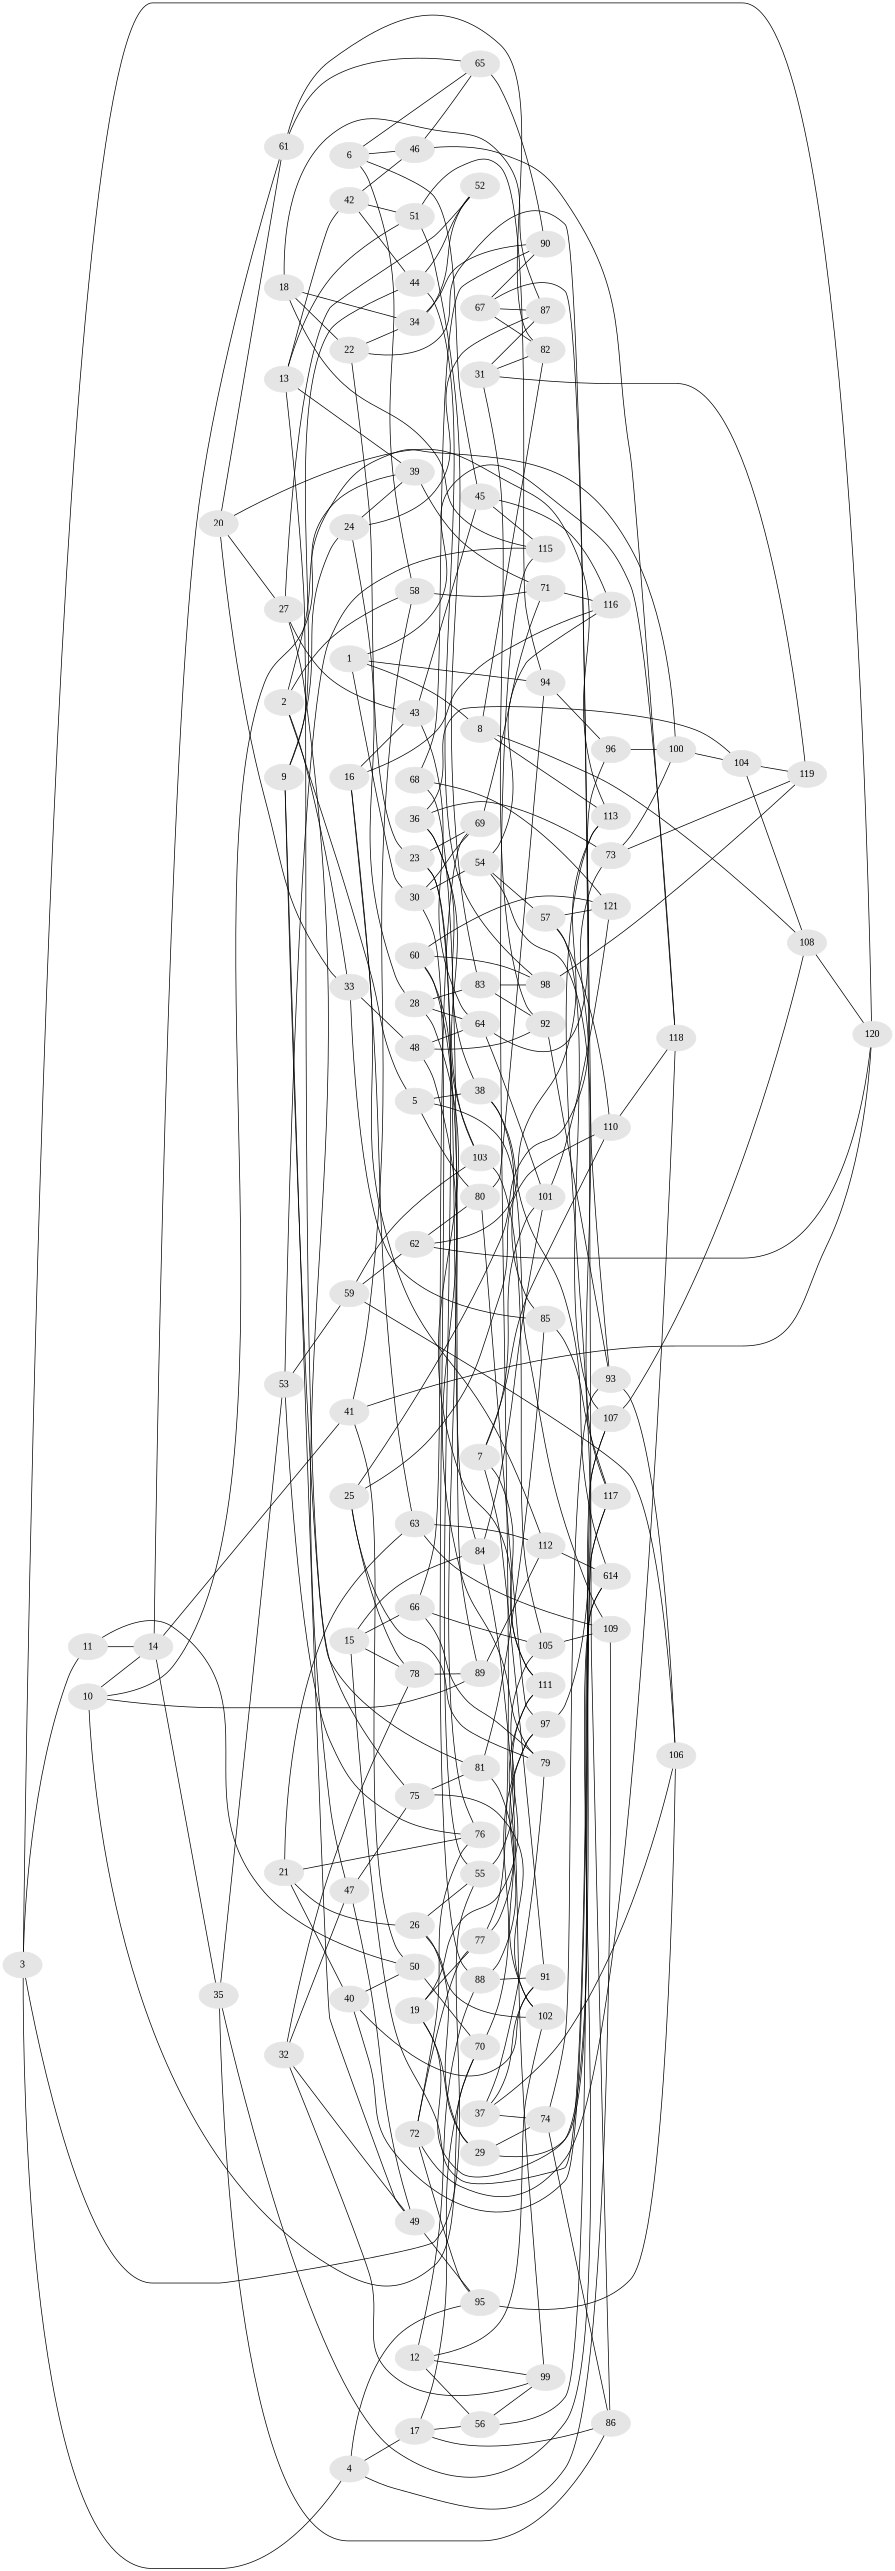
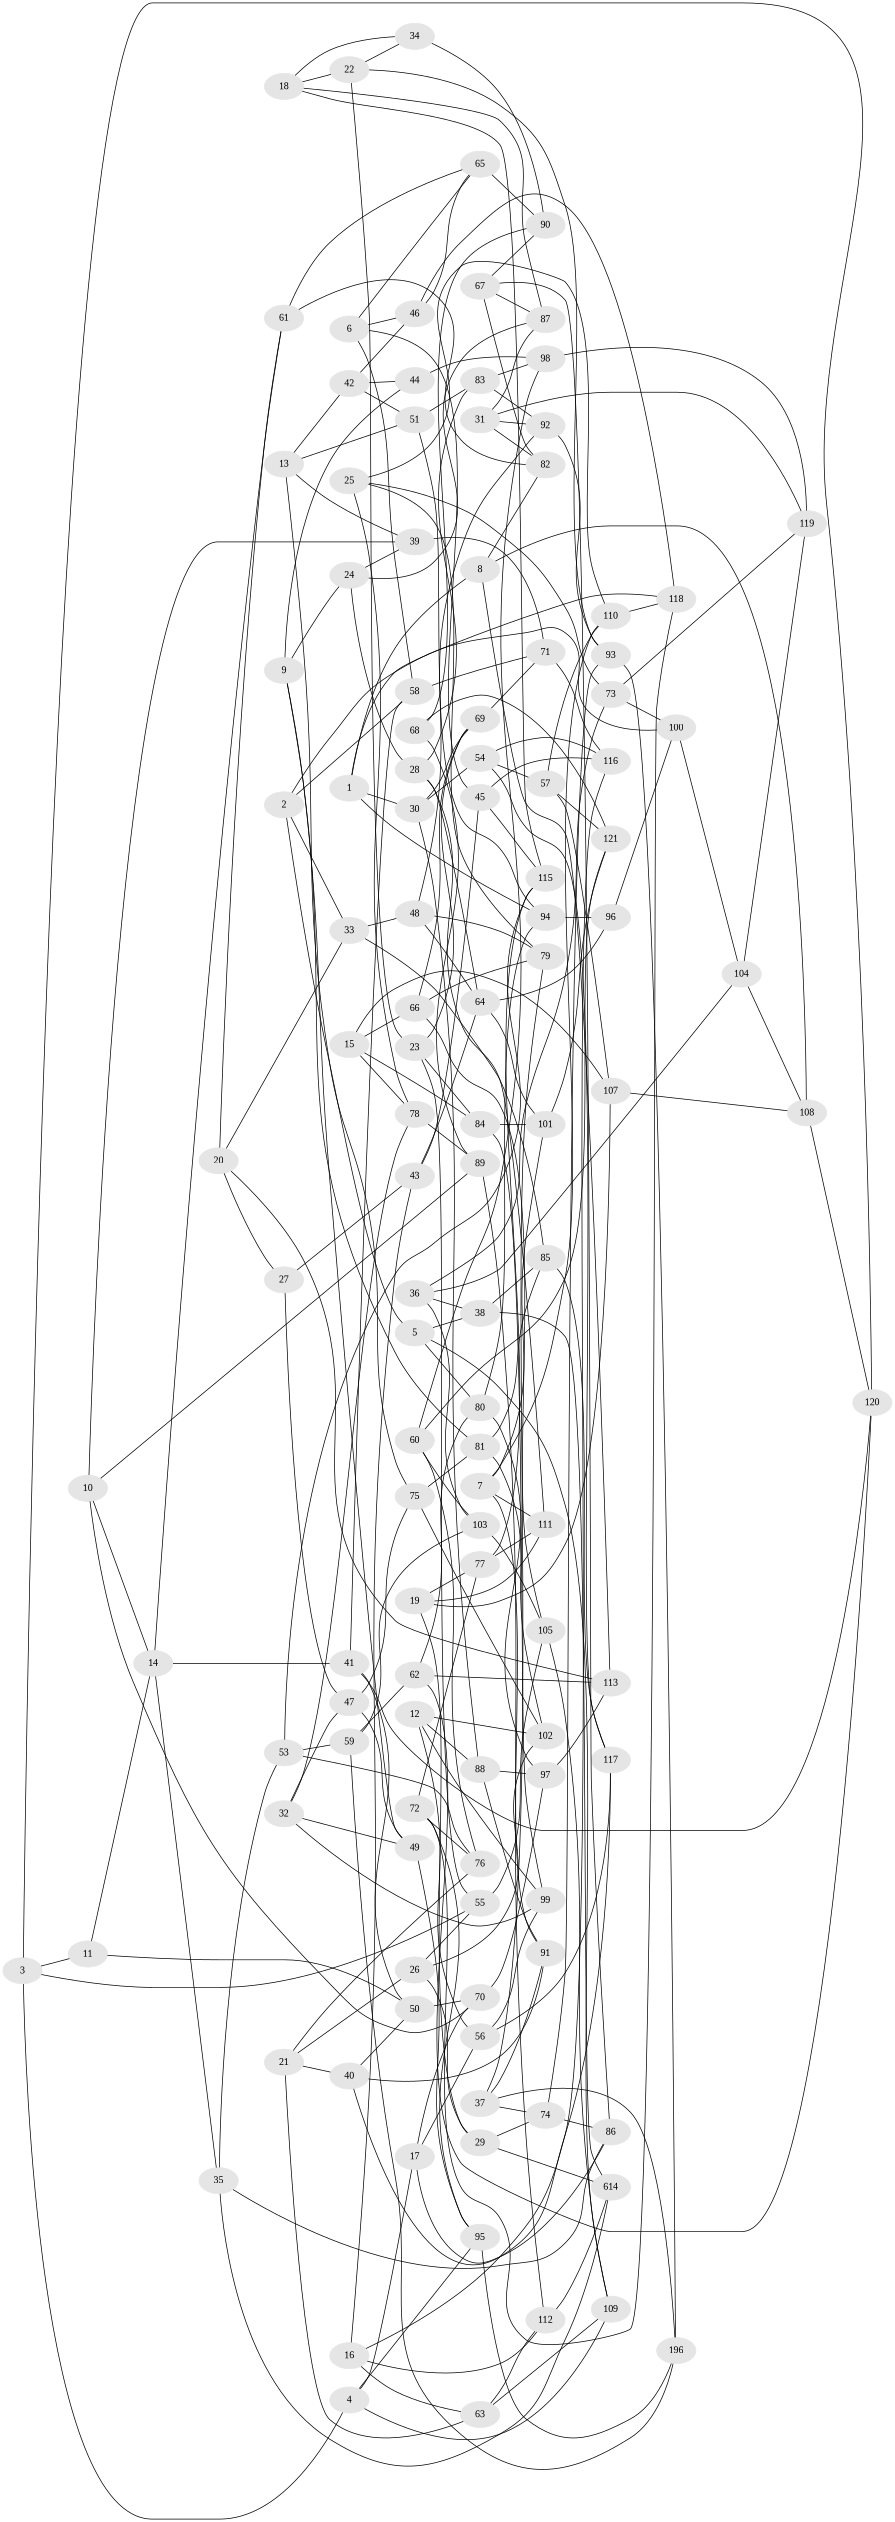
  graph {
    fontname="Liberation Serif"
    rankdir=LR
    node [color=gray90 fontname="Liberation Serif" style=filled]
    edge [fontname="Liberation Serif"]
    1
    8
    30
    94
    118
    82
    108
    113
    88
    69
    54
    96
    2
    5
    33
    58
    100
    109
    38
    80
    48
    85
    71
    104
    3
    4
    11
    55
    120
    17
    95
    14
    50
    105
    70
    56
    86
-   106
+   106 [label=196]
    n39 [label=614]
    97
    6
    45
    46
    65
    116
    115
    90
    7
    91
    101
    110
    111
    121
    9
    24
    44
    49
    81
    39
    87
    28
-   52
    98
    102
    10
    89
    41
    35
    61
    112
    12
    99
    117
    13
    42
    51
    75
    83
    53
    15
    66
    78
    84
    107
    79
    16
    43
    63
    64
    18
    22
    34
    23
    93
    19
    29
    77
    74
    20
    27
    47
    21
    26
    40
    76
    25
    73
    119
    92
    57
    31
    32
    59
    36
    103
    37
    68
    62
    60
    67
    72
    1 -- 8
    1 -- 30
    1 -- 94
    1 -- 118
    8 -- 82
    8 -- 108
    8 -- 113
    30 -- 88
    30 -- 69
    30 -- 54
    94 -- 96
    108 -- 120
    88 -- 97
    88 -- 91
    69 -- 71
    54 -- 116
    54 -- 117
    54 -- 57
    96 -- 100
    2 -- 5
    2 -- 33
    2 -- 58
    2 -- 100
    5 -- 109
    5 -- 38
    5 -- 80
    33 -- 48
    33 -- 85
    58 -- 71
    100 -- 104
    38 -- 85
    38 -- n39
    80 -- 94
    80 -- 97
    48 -- 79
    48 -- 64
    48 -- 92
    85 -- 117
    71 -- 116
    104 -- 108
    104 -- 119
    3 -- 4
    3 -- 11
    3 -- 55
    3 -- 120
    4 -- 109
    4 -- 17
    4 -- 95
    11 -- 14
    11 -- 50
    55 -- 105
    17 -- 70
    17 -- 56
    17 -- 86
    95 -- 106
    14 -- 41
    14 -- 35
    14 -- 61
    50 -- 70
    105 -- 109
    70 -- 97
    56 -- 99
    56 -- 117
    97 -- 113
    6 -- 58
    6 -- 45
    6 -- 46
    6 -- 65
    45 -- 116
    45 -- 115
    46 -- 118
    46 -- 65
    65 -- 90
    7 -- 91
    7 -- 101
    7 -- 110
    7 -- 111
    101 -- 121
    110 -- 118
    9 -- 24
    9 -- 44
    9 -- 49
    9 -- 81
    24 -- 39
    24 -- 87
    24 -- 28
-   44 -- 52
    44 -- 98
    49 -- 95
    81 -- 85
    81 -- 102
    39 -- 71
    28 -- 111
    28 -- 83
    28 -- 64
    98 -- 119
    10 -- 14
    10 -- 70
    10 -- 39
    10 -- 89
    89 -- 112
    41 -- 58
    41 -- 120
    41 -- 50
    35 -- 86
    35 -- n39
    35 -- 53
    61 -- 82
    61 -- 65
    112 -- n39
    12 -- 88
    12 -- 56
    12 -- 102
    12 -- 99
    13 -- 39
    13 -- 42
    13 -- 51
    13 -- 75
    42 -- 46
    42 -- 44
    42 -- 51
    51 -- 94
    51 -- 83
    75 -- 81
    75 -- 102
    83 -- 98
    83 -- 92
    53 -- 115
    53 -- 76
    53 -- 59
    15 -- 66
    15 -- 78
    15 -- 84
    15 -- 107
    66 -- 69
    66 -- 105
    66 -- 79
    78 -- 89
    84 -- 101
    84 -- 99
    107 -- 108
    16 -- 116
    16 -- 112
    16 -- 43
    16 -- 63
    43 -- 45
    43 -- 64
    63 -- 109
    63 -- 112
    64 -- 96
    64 -- 101
    18 -- 115
    18 -- 87
    18 -- 22
    18 -- 34
    22 -- 34
    22 -- 23
    22 -- 93
    34 -- 90
-   34 -- 52
    23 -- 69
    23 -- 55
    23 -- 84
    93 -- 106
    19 -- 111
    19 -- 107
    19 -- 29
    19 -- 77
    29 -- n39
    29 -- 74
    77 -- 115
    77 -- 111
    74 -- 86
    74 -- 93
    20 -- 113
    20 -- 33
    20 -- 61
    20 -- 27
-   27 -- 52
    27 -- 43
    27 -- 47
    47 -- 49
    47 -- 75
    21 -- 63
    21 -- 26
    21 -- 40
    21 -- 76
    26 -- 55
    26 -- 102
    26 -- 29
    40 -- 50
    40 -- 91
    40 -- 117
    25 -- 110
    25 -- 78
    25 -- 79
    25 -- 73
    73 -- 100
    73 -- 119
    92 -- 93
    57 -- 110
    57 -- 121
    57 -- 107
    31 -- 82
    31 -- 87
    31 -- 119
    31 -- 92
    32 -- 49
    32 -- 99
    32 -- 78
    32 -- 47
    59 -- 106
    59 -- 103
    59 -- 62
    36 -- 38
    36 -- 104
    36 -- 73
    36 -- 103
    103 -- 105
    37 -- 106
    37 -- 91
    37 -- 79
    37 -- 74
    68 -- 90
    68 -- 121
    68 -- 89
    62 -- 113
    62 -- 80
    62 -- 120
    60 -- 121
    60 -- 98
    60 -- 76
    60 -- 103
    67 -- 82
    67 -- 86
    67 -- 90
    67 -- 87
    72 -- 118
    72 -- 95
    72 -- 77
    72 -- 76
  }
